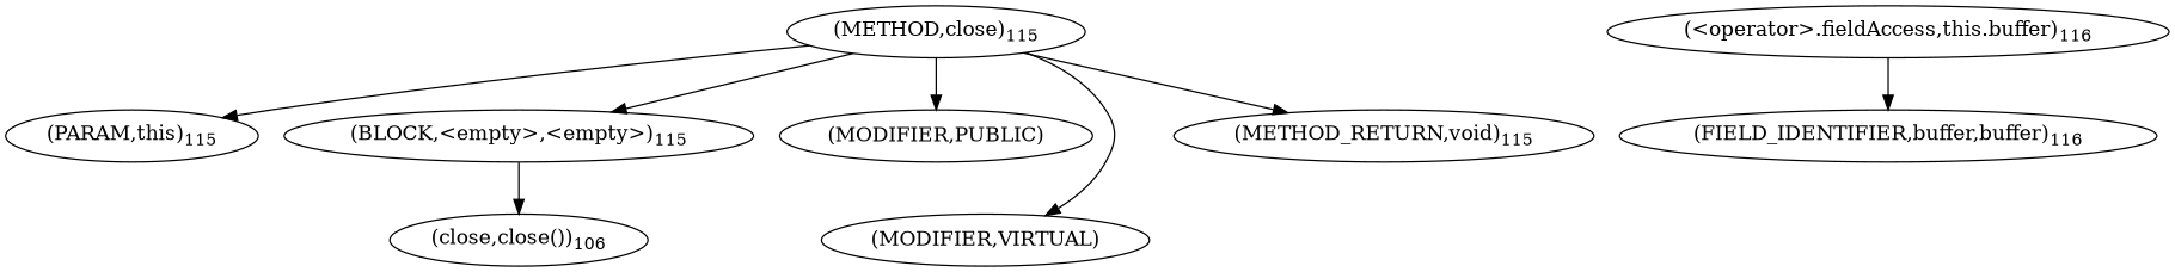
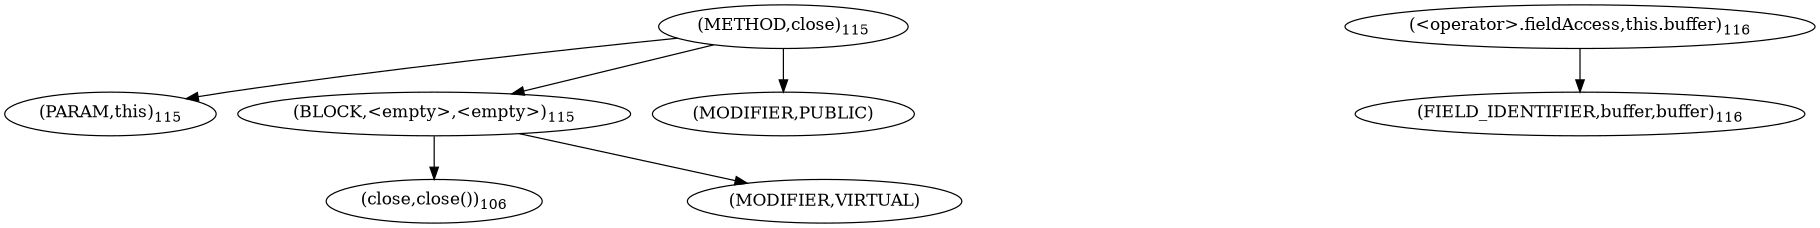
  digraph {
    n1 [label=<(METHOD,close)<SUB>115</SUB>>]
    n2 [label=<(PARAM,this)<SUB>115</SUB>>]
    n3 [label=<(BLOCK,&lt;empty&gt;,&lt;empty&gt;)<SUB>115</SUB>>]
    n4 [label=<(MODIFIER,PUBLIC)>]
    n5 [label=<(MODIFIER,VIRTUAL)>]
-   n6 [label=<(METHOD_RETURN,void)<SUB>115</SUB>>]
    n7 [label=<(close,close())<SUB>106</SUB>>]
    n8 [label=<(&lt;operator&gt;.fieldAccess,this.buffer)<SUB>116</SUB>>]
    n9 [label=<(FIELD_IDENTIFIER,buffer,buffer)<SUB>116</SUB>>]
    n1 -> n2
    n1 -> n3
    n1 -> n4
-   n1 -> n5
-   n1 -> n6
+   n3 -> n5
    n3 -> n7
    n8 -> n9
  }
